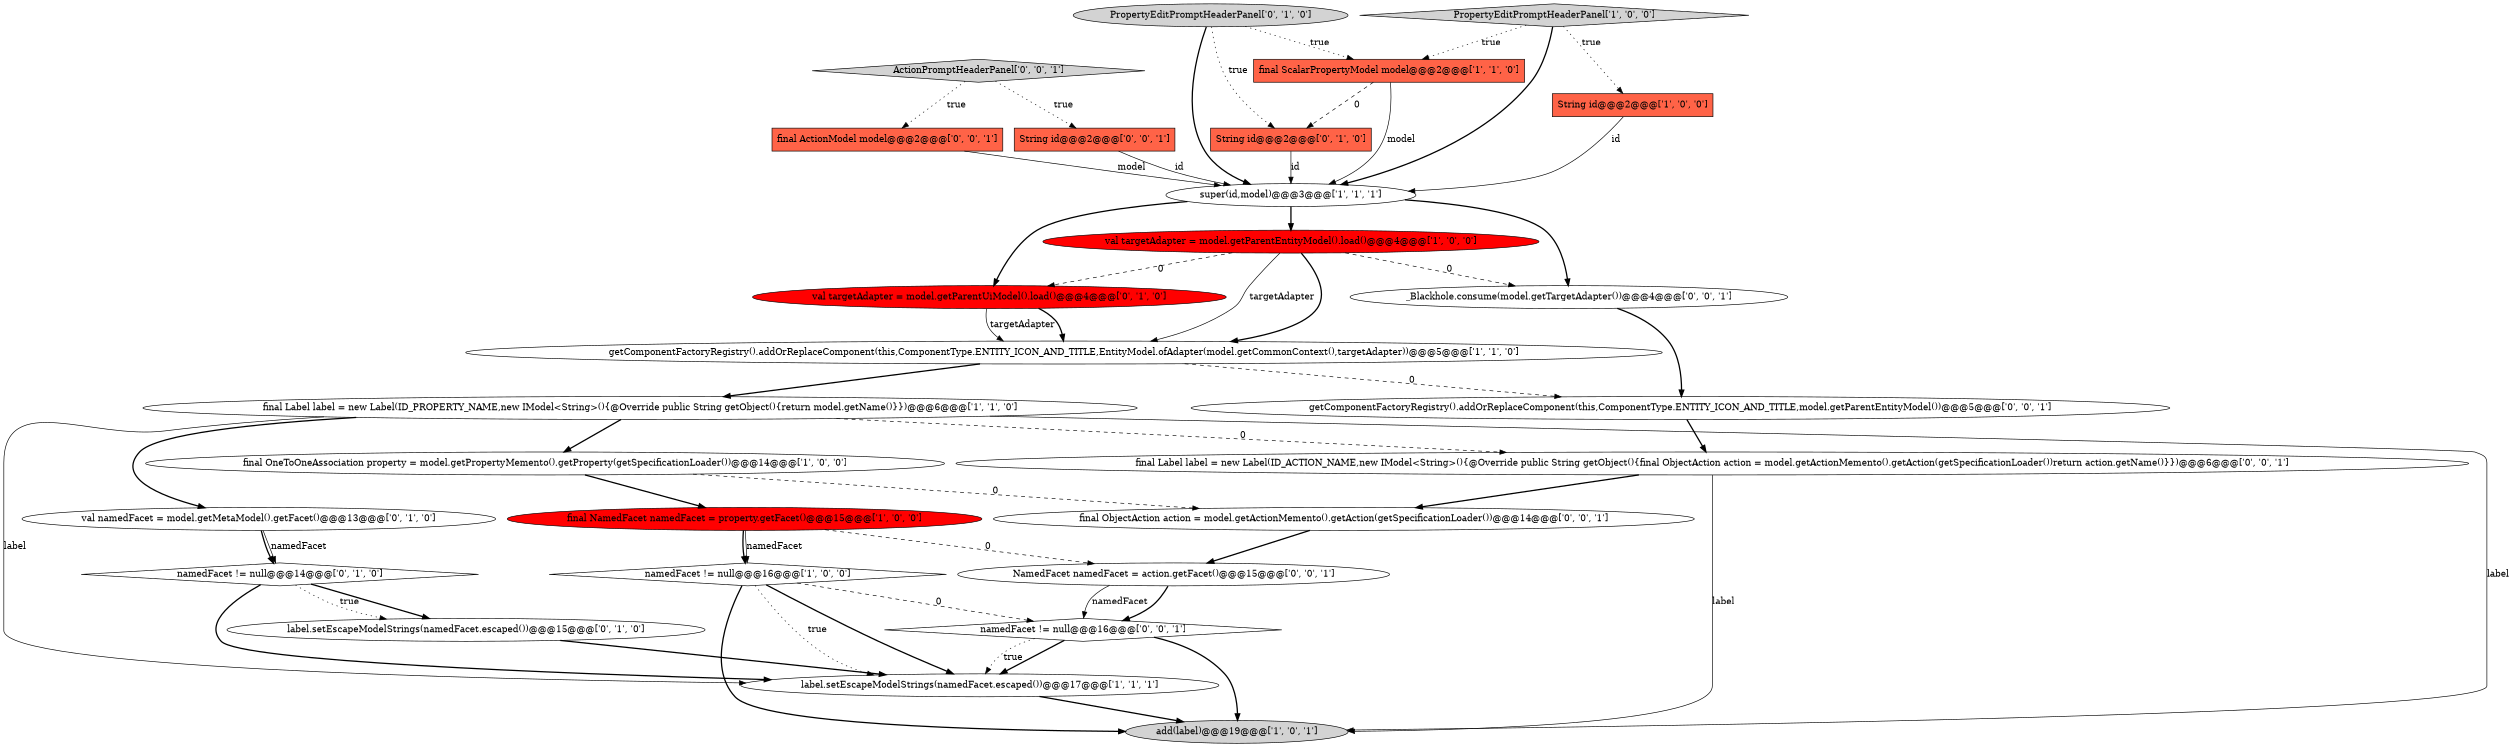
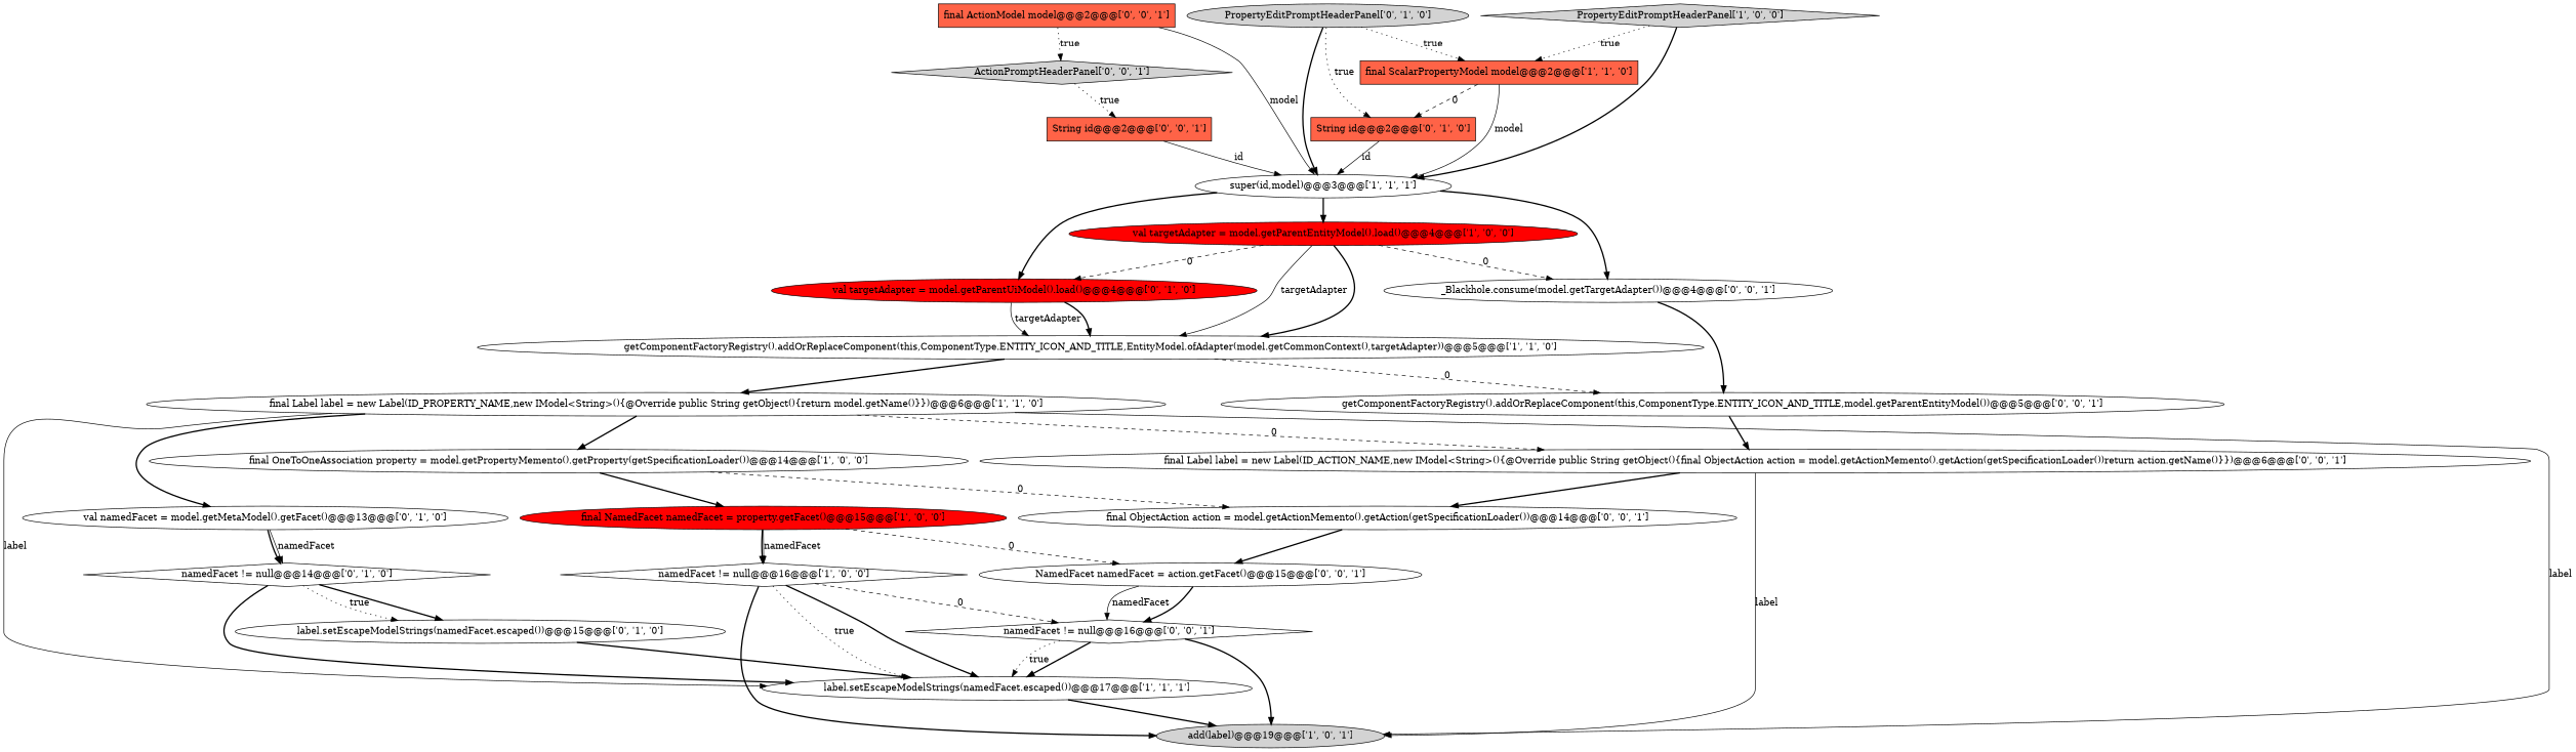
  digraph {
    node [fillcolor=white shape=ellipse style=filled]
    edge [style=bold]
    n1 [label="getComponentFactoryRegistry().addOrReplaceComponent(this,ComponentType.ENTITY_ICON_AND_TITLE,model.getParentEntityModel())@@@5@@@['0', '0', '1']"]
    n2 [label="final Label label = new Label(ID_ACTION_NAME,new IModel<String>(){@Override public String getObject(){final ObjectAction action = model.getActionMemento().getAction(getSpecificationLoader())return action.getName()}})@@@6@@@['0', '0', '1']"]
    n3 [fillcolor=lightgray label="add(label)@@@19@@@['1', '0', '1']"]
    n4 [label="final ObjectAction action = model.getActionMemento().getAction(getSpecificationLoader())@@@14@@@['0', '0', '1']"]
    n5 [label="label.setEscapeModelStrings(namedFacet.escaped())@@@15@@@['0', '1', '0']"]
    n6 [label="label.setEscapeModelStrings(namedFacet.escaped())@@@17@@@['1', '1', '1']"]
    n7 [label="super(id,model)@@@3@@@['1', '1', '1']"]
    n8 [fillcolor=red label="val targetAdapter = model.getParentEntityModel().load()@@@4@@@['1', '0', '0']"]
    n9 [label="_Blackhole.consume(model.getTargetAdapter())@@@4@@@['0', '0', '1']"]
    n10 [fillcolor=red label="val targetAdapter = model.getParentUiModel().load()@@@4@@@['0', '1', '0']"]
    n11 [label="getComponentFactoryRegistry().addOrReplaceComponent(this,ComponentType.ENTITY_ICON_AND_TITLE,EntityModel.ofAdapter(model.getCommonContext(),targetAdapter))@@@5@@@['1', '1', '0']"]
    n12 [fillcolor=red label="final NamedFacet namedFacet = property.getFacet()@@@15@@@['1', '0', '0']"]
    n13 [label="NamedFacet namedFacet = action.getFacet()@@@15@@@['0', '0', '1']"]
    n14 [label="namedFacet != null@@@16@@@['1', '0', '0']" shape=diamond]
    n15 [label="namedFacet != null@@@16@@@['0', '0', '1']" shape=diamond]
    n16 [fillcolor=tomato label="final ActionModel model@@@2@@@['0', '0', '1']" shape=box]
    n17 [label="final Label label = new Label(ID_PROPERTY_NAME,new IModel<String>(){@Override public String getObject(){return model.getName()}})@@@6@@@['1', '1', '0']"]
    n18 [label="val namedFacet = model.getMetaModel().getFacet()@@@13@@@['0', '1', '0']"]
    n19 [label="final OneToOneAssociation property = model.getPropertyMemento().getProperty(getSpecificationLoader())@@@14@@@['1', '0', '0']"]
    n20 [fillcolor=tomato label="String id@@@2@@@['0', '1', '0']" shape=box]
    n21 [label="namedFacet != null@@@14@@@['0', '1', '0']" shape=diamond]
    n22 [fillcolor=lightgray label="PropertyEditPromptHeaderPanel['0', '1', '0']"]
    n23 [fillcolor=tomato label="final ScalarPropertyModel model@@@2@@@['1', '1', '0']" shape=box]
    n24 [fillcolor=lightgray label="PropertyEditPromptHeaderPanel['1', '0', '0']" shape=diamond]
-   n25 [fillcolor=tomato label="String id@@@2@@@['1', '0', '0']" shape=box]
    n26 [fillcolor=tomato label="String id@@@2@@@['0', '0', '1']" shape=box]
    n27 [fillcolor=lightgray label="ActionPromptHeaderPanel['0', '0', '1']" shape=diamond]
    n1 -> n2
    n2 -> n3 [label=label style=solid]
    n2 -> n4
    n4 -> n13
    n5 -> n6
    n6 -> n3
    n7 -> n8
    n7 -> n9
    n7 -> n10
    n8 -> n9 [label=0 style=dashed]
    n8 -> n10 [label=0 style=dashed]
    n8 -> n11
    n8 -> n11 [label=targetAdapter style=solid]
    n9 -> n1
    n10 -> n11 [label=targetAdapter style=solid]
    n10 -> n11
    n11 -> n1 [label=0 style=dashed]
    n11 -> n17
    n12 -> n13 [label=0 style=dashed]
    n12 -> n14
    n12 -> n14 [label=namedFacet style=solid]
    n13 -> n15
    n13 -> n15 [label=namedFacet style=solid]
    n14 -> n3
    n14 -> n6 [label=true style=dotted]
    n14 -> n6
    n14 -> n15 [label=0 style=dashed]
    n15 -> n3
    n15 -> n6
    n15 -> n6 [label=true style=dotted]
    n16 -> n7 [label=model style=solid]
    n17 -> n2 [label=0 style=dashed]
    n17 -> n3 [label=label style=solid]
    n17 -> n6 [label=label style=solid]
    n17 -> n18
    n17 -> n19
    n18 -> n21 [label=namedFacet style=solid]
    n18 -> n21
    n19 -> n4 [label=0 style=dashed]
    n19 -> n12
    n20 -> n7 [label=id style=solid]
    n21 -> n5
    n21 -> n5 [label=true style=dotted]
    n21 -> n6
    n22 -> n7
    n22 -> n20 [label=true style=dotted]
    n22 -> n23 [label=true style=dotted]
    n23 -> n7 [label=model style=solid]
    n23 -> n20 [label=0 style=dashed]
    n24 -> n7
    n24 -> n23 [label=true style=dotted]
-   n24 -> n25 [label=true style=dotted]
-   n25 -> n7 [label=id style=solid]
    n26 -> n7 [label=id style=solid]
-   n27 -> n16 [label=true style=dotted]
+   n16 -> n27 [label=true style=dotted]
    n27 -> n26 [label=true style=dotted]
  }
